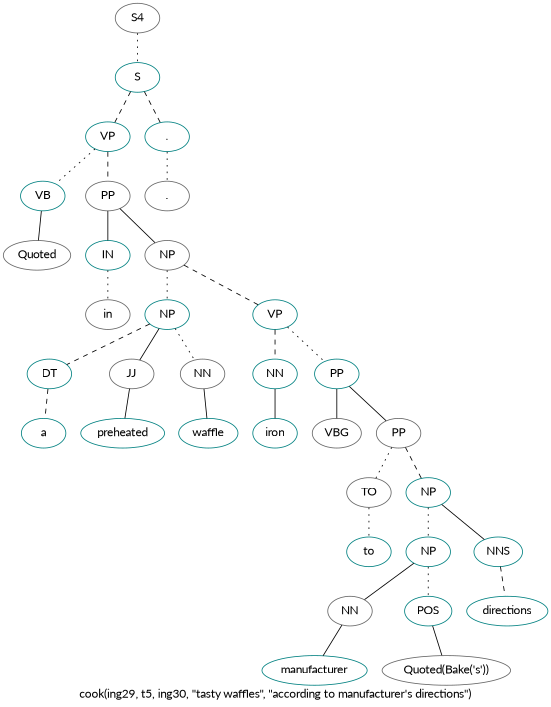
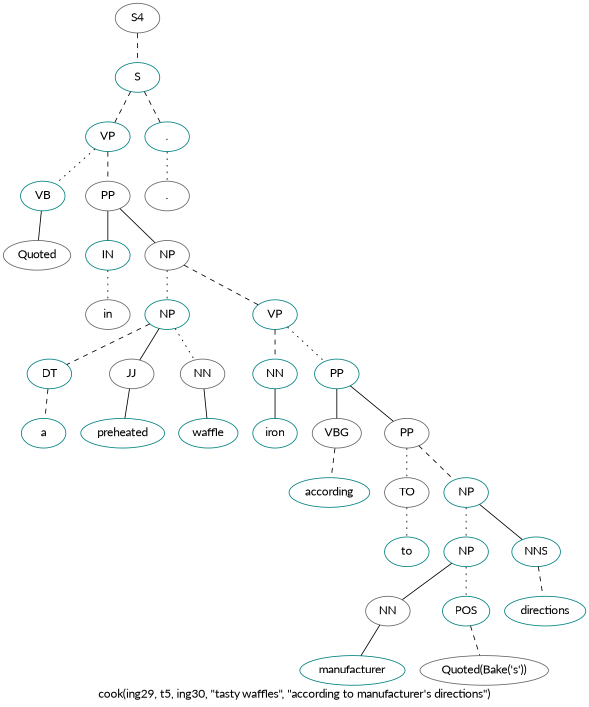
  graph {
    fontname=Lato
    label="cook(ing29, t5, ing30, \"tasty waffles\", \"according to manufacturer's directions\")"
    node [color=teal fontname=Lato]
    edge [fontname=Lato style=dashed]
    n1 [color=gray40 label=S4]
    n2 [label=S]
    n3 [label=VP]
    n4 [label="."]
    n5 [label=VB]
    n6 [color=gray40 label=PP]
    n7 [color=gray40 label="."]
    n8 [color=gray40 label=Quoted]
    n9 [label=IN]
    n10 [color=gray40 label=NP]
    n11 [color=gray40 label=in]
    n12 [label=NP]
    n13 [label=VP]
    n14 [label=DT]
    n15 [color=gray40 label=JJ]
    n16 [color=gray40 label=NN]
    n17 [label=NN]
    n18 [label=PP]
    n19 [label=a]
    n20 [label=preheated]
    n21 [label=waffle]
    n22 [label=iron]
    n23 [color=gray40 label=VBG]
    n24 [color=gray40 label=PP]
+   n25 [label=according]
    n26 [color=gray40 label=TO]
    n27 [label=NP]
    n28 [label=to]
    n29 [label=NP]
    n30 [label=NNS]
    n31 [color=gray40 label=NN]
    n32 [label=POS]
    n33 [label=directions]
    n34 [label=manufacturer]
    n35 [color=gray40 label="Quoted(Bake('s'))"]
-   n1 -- n2 [style=dotted]
+   n1 -- n2
    n2 -- n3
    n2 -- n4
    n3 -- n5 [style=dotted]
    n3 -- n6
    n4 -- n7 [style=dotted]
    n5 -- n8 [style=solid]
    n6 -- n9 [style=solid]
    n6 -- n10 [style=solid]
    n9 -- n11 [style=dotted]
    n10 -- n12 [style=dotted]
    n10 -- n13
    n12 -- n14
    n12 -- n15 [style=solid]
    n12 -- n16 [style=dotted]
    n13 -- n17
    n13 -- n18 [style=dotted]
    n14 -- n19
    n15 -- n20 [style=solid]
    n16 -- n21 [style=solid]
    n17 -- n22 [style=solid]
    n18 -- n23 [style=solid]
    n18 -- n24 [style=solid]
+   n23 -- n25
    n24 -- n26 [style=dotted]
    n24 -- n27
    n26 -- n28 [style=dotted]
    n27 -- n29 [style=dotted]
    n27 -- n30 [style=solid]
    n29 -- n31 [style=solid]
    n29 -- n32 [style=dotted]
    n30 -- n33
    n31 -- n34 [style=solid]
-   n32 -- n35 [style=solid]
+   n32 -- n35
  }
